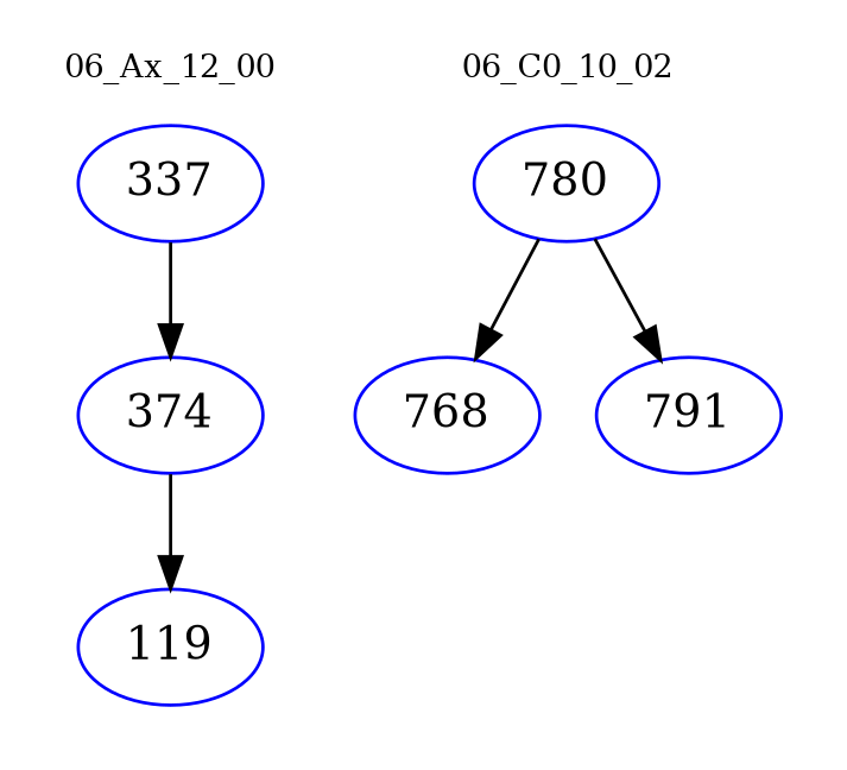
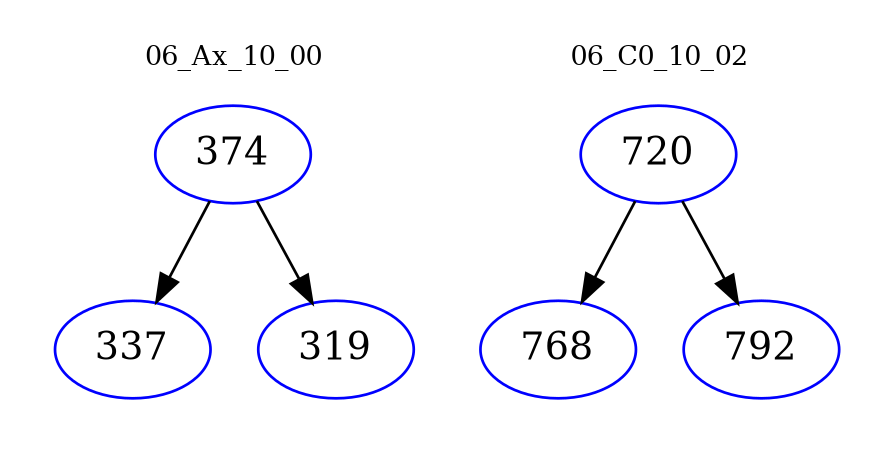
  digraph {
    node [color=blue]
    edge [color=black]
    n1 [label=337]
-   n2 [label=119]
+   n2 [label=319]
    n3 [label=374]
-   n4 [label=780]
+   n4 [label=720]
    n5 [label=768]
-   n6 [label=791]
+   n6 [label=792]
    subgraph cluster_1 {
      color=white
      fontsize=10
-     label="06_Ax_12_00"
+     label="06_Ax_10_00"
      n1
      n2
      n3
    }
    subgraph cluster_2 {
      color=white
      fontsize=10
      label="06_C0_10_02"
      n4
      n5
      n6
    }
-   n1 -> n3
+   n3 -> n1
    n3 -> n2
    n4 -> n5
    n4 -> n6
  }
